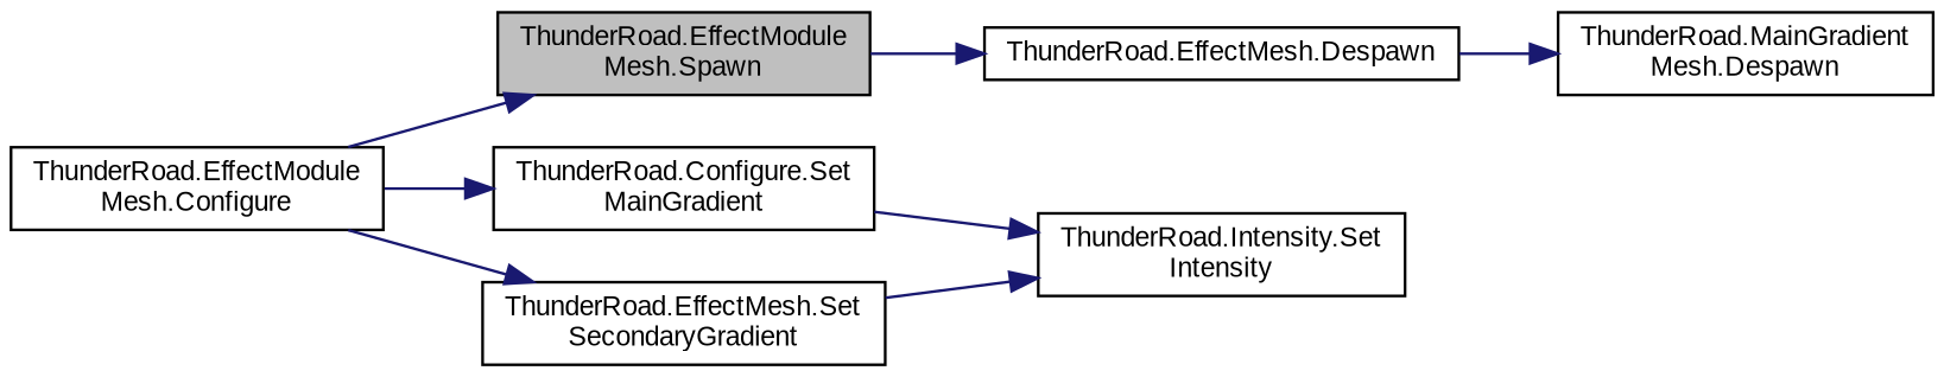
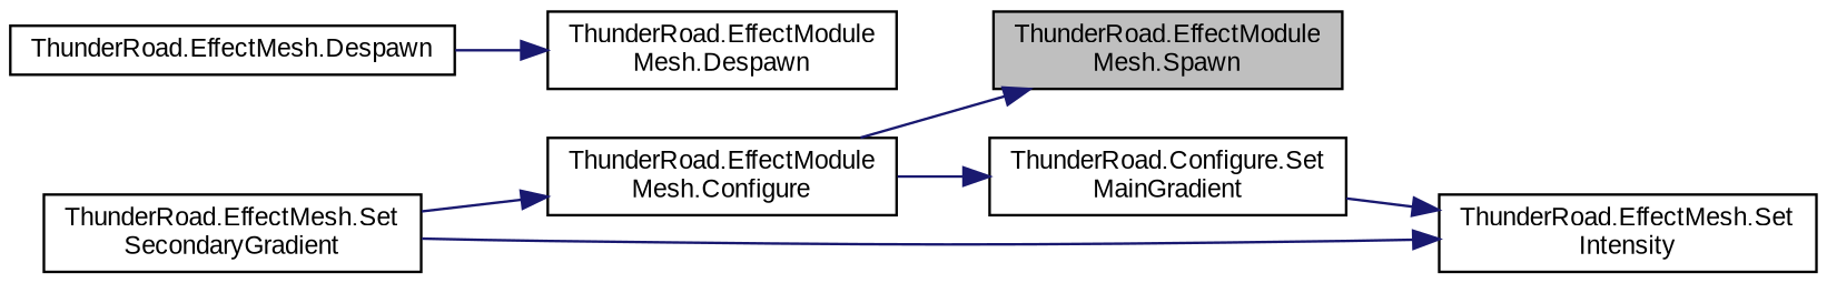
  digraph {
    fontname="Liberation Sans"
    rankdir=LR
    node [color=black fillcolor=white fontname="Liberation Sans" fontsize=10 shape=record style=filled]
    edge [color=midnightblue fontname="Liberation Sans" fontsize=10 labelfontname=Helvetica labelfontsize=10 style=solid]
    n1 [fillcolor=grey75 fontcolor=black height=0.2 label="ThunderRoad.EffectModule\lMesh.Spawn" width=0.4]
    n2 [height=0.2 label="ThunderRoad.EffectMesh.Despawn" width=0.4]
    n3 [height=0.2 label="ThunderRoad.EffectModule\lMesh.Configure" width=0.4]
    n4 [height=0.2 label="ThunderRoad.Configure.Set\lMainGradient" width=0.4]
    n5 [height=0.2 label="ThunderRoad.EffectMesh.Set\lSecondaryGradient" width=0.4]
-   n6 [height=0.2 label="ThunderRoad.MainGradient\lMesh.Despawn" width=0.4]
-   n7 [height=0.2 label="ThunderRoad.Intensity.Set\lIntensity" width=0.4]
-   n1 -> n2
+   n6 [height=0.2 label="ThunderRoad.EffectModule\lMesh.Despawn" width=0.4]
+   n7 [height=0.2 label="ThunderRoad.EffectMesh.Set\lIntensity" width=0.4]
    n2 -> n6
    n3 -> n1
    n3 -> n4
-   n3 -> n5
+   n5 -> n3
    n4 -> n7
    n5 -> n7
  }
